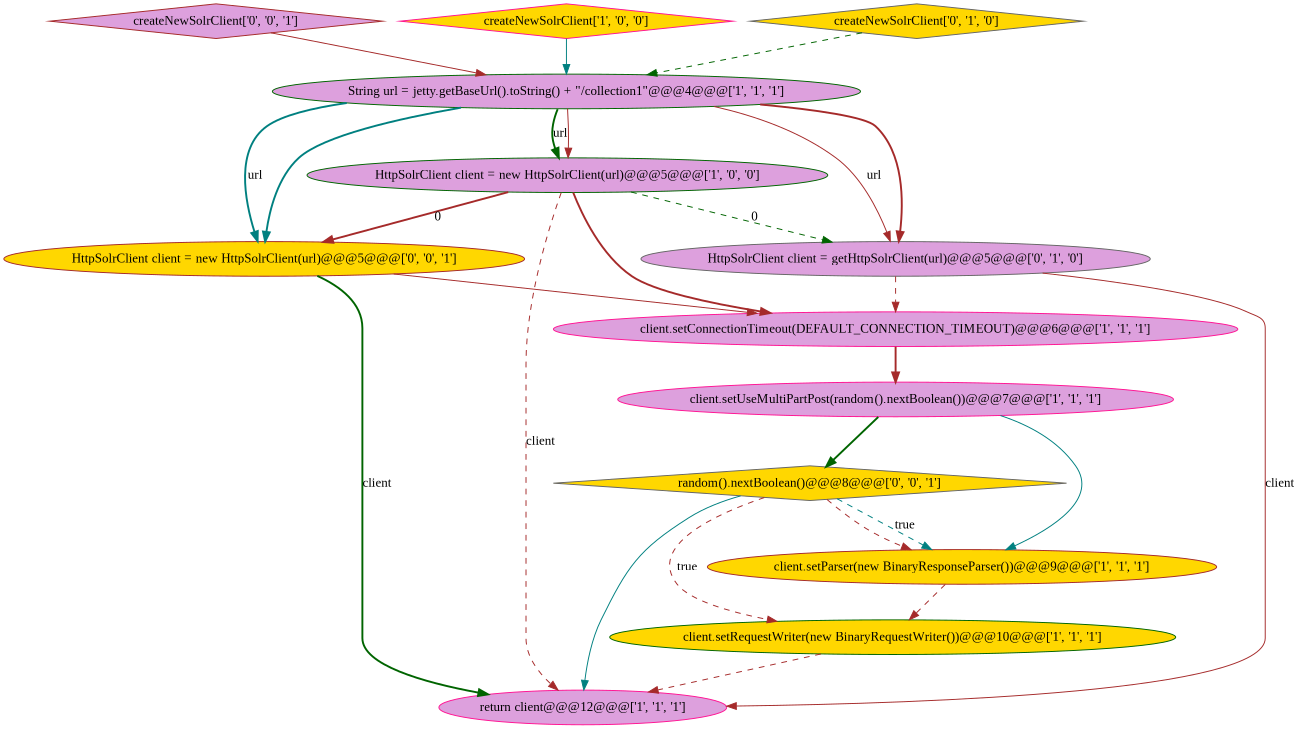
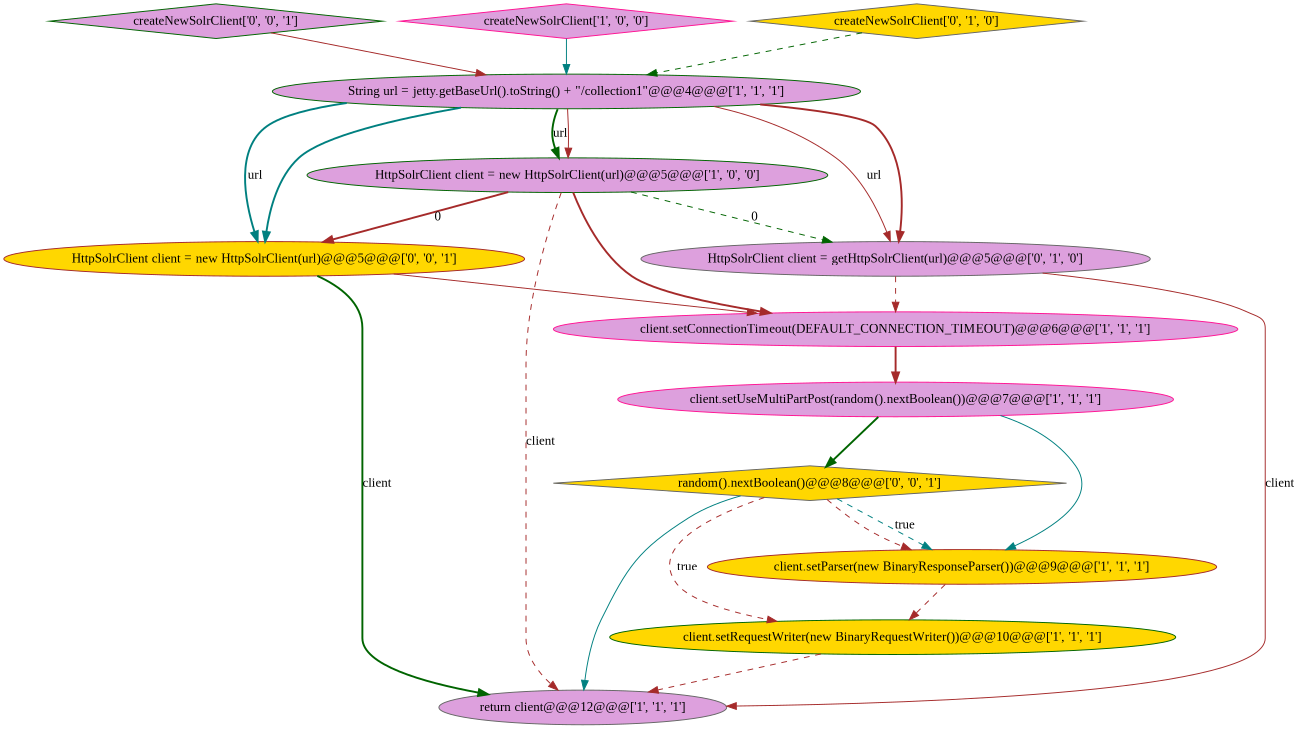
  digraph {
    fontname="Liberation Serif"
    node [color=gray40 fillcolor=plum fontname="Liberation Serif" shape=ellipse style=filled]
    edge [color=brown fontname="Liberation Serif" style=bold]
    n1 [color=darkgreen label="String url = jetty.getBaseUrl().toString() + \"/collection1\"@@@4@@@['1', '1', '1']"]
    n2 [color=brown fillcolor=gold label="HttpSolrClient client = new HttpSolrClient(url)@@@5@@@['0', '0', '1']"]
    n3 [label="HttpSolrClient client = getHttpSolrClient(url)@@@5@@@['0', '1', '0']"]
    n4 [color=darkgreen label="HttpSolrClient client = new HttpSolrClient(url)@@@5@@@['1', '0', '0']"]
-   n5 [color=deeppink label="return client@@@12@@@['1', '1', '1']"]
+   n5 [label="return client@@@12@@@['1', '1', '1']"]
    n6 [color=deeppink label="client.setConnectionTimeout(DEFAULT_CONNECTION_TIMEOUT)@@@6@@@['1', '1', '1']"]
    n7 [color=deeppink label="client.setUseMultiPartPost(random().nextBoolean())@@@7@@@['1', '1', '1']"]
    n8 [color=brown fillcolor=gold label="client.setParser(new BinaryResponseParser())@@@9@@@['1', '1', '1']"]
    n9 [fillcolor=gold label="random().nextBoolean()@@@8@@@['0', '0', '1']" shape=diamond]
    n10 [color=darkgreen fillcolor=gold label="client.setRequestWriter(new BinaryRequestWriter())@@@10@@@['1', '1', '1']"]
-   n11 [color=brown label="createNewSolrClient['0', '0', '1']" shape=diamond]
-   n12 [color=deeppink fillcolor=gold label="createNewSolrClient['1', '0', '0']" shape=diamond]
+   n11 [color=darkgreen label="createNewSolrClient['0', '0', '1']" shape=diamond]
+   n12 [color=deeppink label="createNewSolrClient['1', '0', '0']" shape=diamond]
    n13 [fillcolor=gold label="createNewSolrClient['0', '1', '0']" shape=diamond]
    n1 -> n2 [color=teal label=url]
    n1 -> n2 [color=teal]
    n1 -> n3
    n1 -> n3 [label=url style=solid]
    n1 -> n4 [color=darkgreen label=url]
    n1 -> n4 [style=solid]
    n2 -> n5 [color=darkgreen label=client]
    n2 -> n6 [style=solid]
    n3 -> n5 [label=client style=solid]
    n3 -> n6 [style=dashed]
    n4 -> n2 [label=0]
    n4 -> n3 [color=darkgreen label=0 style=dashed]
    n4 -> n5 [label=client style=dashed]
    n4 -> n6
    n6 -> n7
    n7 -> n8 [color=teal style=solid]
    n7 -> n9 [color=darkgreen]
    n8 -> n10 [style=dashed]
    n9 -> n5 [color=teal style=solid]
    n9 -> n8 [color=teal label=true style=dashed]
    n9 -> n8 [style=dashed]
    n9 -> n10 [label=true style=dashed]
    n10 -> n5 [style=dashed]
    n11 -> n1 [style=solid]
    n12 -> n1 [color=teal style=solid]
    n13 -> n1 [color=darkgreen style=dashed]
  }
